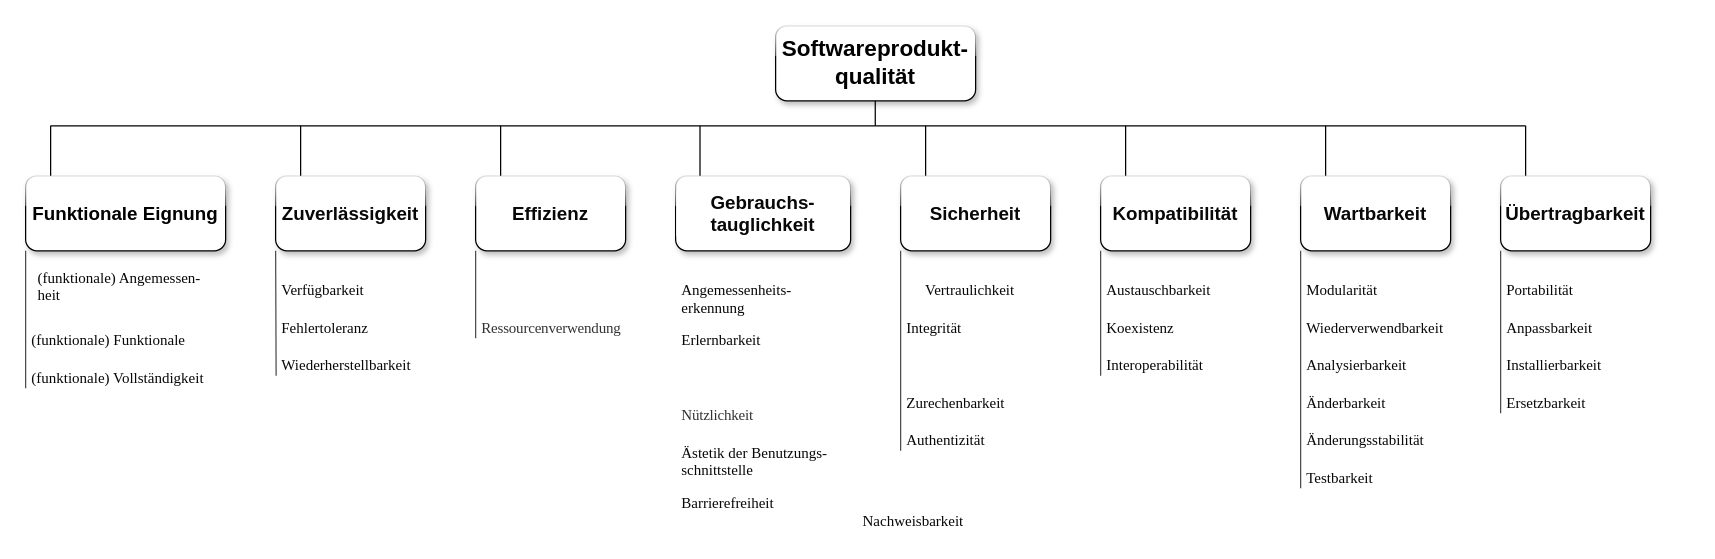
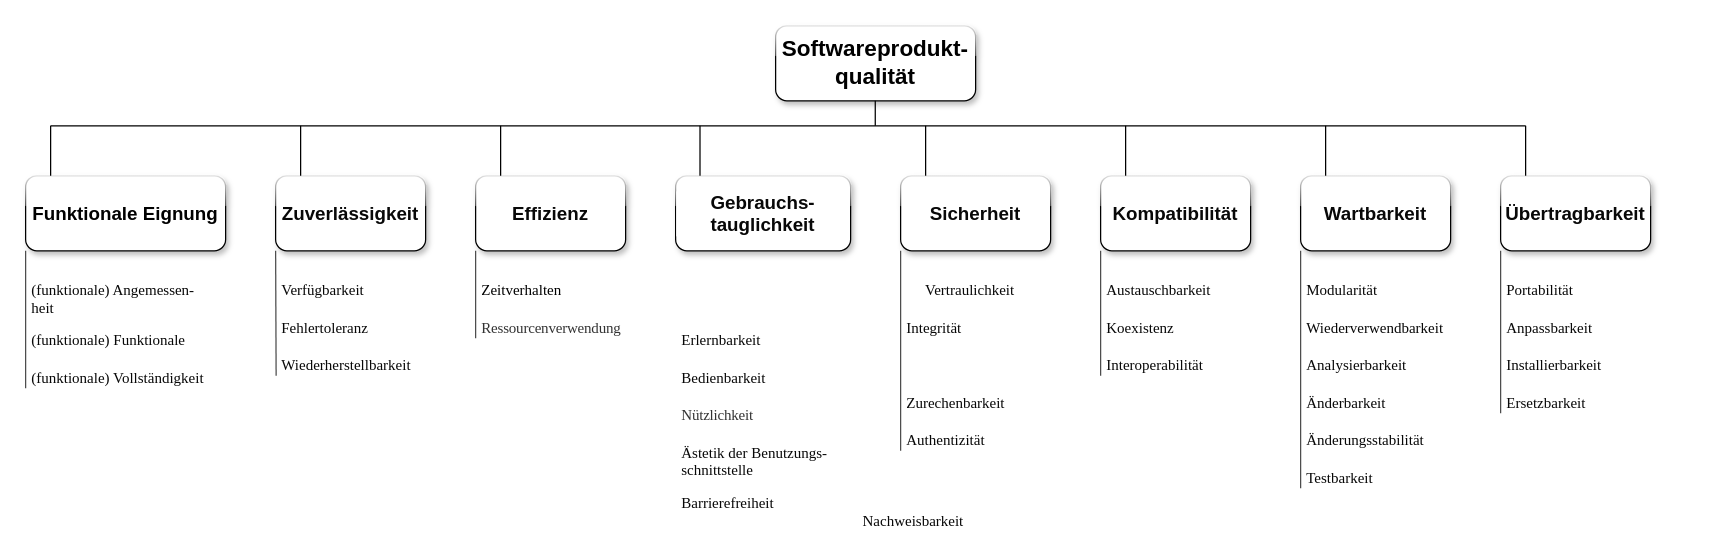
  <mxCell id="0" />
  <mxCell id="1" parent="0" />
  <mxCell id="2" value="&lt;font style=&quot;font-size: 18px;&quot;&gt;&lt;b style=&quot;font-size: 18px;&quot;&gt;Softwareprodukt-qualität&lt;/b&gt;&lt;/font&gt;" style="rounded=1;whiteSpace=wrap;html=1;fontFamily=Helvetica;fontSize=18;glass=1;shadow=1;" parent="1" vertex="1"><mxGeometry x="620" y="20" width="160" height="60" as="geometry" /></mxCell>
  <mxCell id="3" value="Funktionale Eignung" style="rounded=1;whiteSpace=wrap;html=1;fontFamily=Helvetica;fontSize=15;fontStyle=1;align=center;glass=1;shadow=1;" parent="1" vertex="1"><mxGeometry x="20" y="140" width="160" height="60" as="geometry" /></mxCell>
- <mxCell id="4" value="&lt;div style=&quot;background-color: rgb(255 , 255 , 255) ; color: rgb(8 , 8 , 8) ; font-size: 12px&quot;&gt;(funktionale) Angemessen-&lt;/div&gt;&lt;div style=&quot;background-color: rgb(255 , 255 , 255) ; color: rgb(8 , 8 , 8) ; font-size: 12px&quot;&gt;heit&lt;/div&gt;" style="text;html=1;strokeColor=none;align=left;verticalAlign=top;whiteSpace=wrap;rounded=0;fontFamily=Verdana;fontSize=12;fontStyle=0;horizontal=1;spacing=0;spacingLeft=5;" parent="1" vertex="1"><mxGeometry x="25" y="210" width="170" height="40" as="geometry" /></mxCell>
+ <mxCell id="4" value="&lt;div style=&quot;background-color: rgb(255 , 255 , 255) ; color: rgb(8 , 8 , 8) ; font-size: 12px&quot;&gt;(funktionale) Angemessen-&lt;/div&gt;&lt;div style=&quot;background-color: rgb(255 , 255 , 255) ; color: rgb(8 , 8 , 8) ; font-size: 12px&quot;&gt;heit&lt;/div&gt;" style="text;html=1;strokeColor=none;align=left;verticalAlign=top;whiteSpace=wrap;rounded=0;fontFamily=Verdana;fontSize=12;fontStyle=0;horizontal=1;spacing=0;spacingLeft=5;" parent="1" vertex="1"><mxGeometry x="20" y="220" width="170" height="40" as="geometry" /></mxCell>
  <mxCell id="5" value="&lt;div style=&quot;background-color: rgb(255, 255, 255); color: rgb(8, 8, 8); font-size: 12px;&quot;&gt;(funktionale) Funktionale&lt;/div&gt;" style="text;html=1;align=left;verticalAlign=top;resizable=0;points=[];autosize=1;fontFamily=Verdana;fontSize=12;fontStyle=0;horizontal=1;spacing=0;spacingLeft=5;" parent="1" vertex="1"><mxGeometry x="20" y="260" width="170" height="20" as="geometry" /></mxCell>
  <mxCell id="6" value="&lt;div style=&quot;background-color: rgb(255, 255, 255); color: rgb(8, 8, 8); font-size: 12px;&quot;&gt;(funktionale) Vollständigkeit&lt;/div&gt;" style="text;html=1;align=left;verticalAlign=top;resizable=0;points=[];autosize=1;fontFamily=Verdana;fontSize=12;fontStyle=0;horizontal=1;spacing=0;spacingLeft=5;" parent="1" vertex="1"><mxGeometry x="20" y="290" width="190" height="20" as="geometry" /></mxCell>
  <mxCell id="7" value="&lt;div style=&quot;background-color: rgb(255, 255, 255); color: rgb(8, 8, 8); font-size: 15px;&quot;&gt;&lt;font style=&quot;font-size: 15px;&quot;&gt;Zuverlässigkeit&lt;/font&gt;&lt;/div&gt;" style="rounded=1;whiteSpace=wrap;html=1;align=center;fontFamily=Helvetica;fontSize=15;fontStyle=1;glass=1;shadow=1;" parent="1" vertex="1"><mxGeometry x="220" y="140" width="120" height="60" as="geometry" /></mxCell>
  <mxCell id="8" value="&lt;div style=&quot;background-color: rgb(255, 255, 255); color: rgb(8, 8, 8); font-size: 12px;&quot;&gt;Verfügbarkeit&lt;/div&gt;" style="text;html=1;align=left;verticalAlign=top;resizable=0;points=[];autosize=1;fontFamily=Verdana;fontSize=12;fontStyle=0;horizontal=1;spacing=0;spacingLeft=5;" parent="1" vertex="1"><mxGeometry x="220" y="220" width="100" height="20" as="geometry" /></mxCell>
  <mxCell id="9" value="&lt;div style=&quot;background-color: rgb(255, 255, 255); color: rgb(8, 8, 8); font-size: 12px;&quot;&gt;Fehlertoleranz&lt;/div&gt;" style="text;html=1;align=left;verticalAlign=top;resizable=0;points=[];autosize=1;fontFamily=Verdana;fontSize=12;fontStyle=0;horizontal=1;spacing=0;spacingLeft=5;" parent="1" vertex="1"><mxGeometry x="220" y="250" width="110" height="20" as="geometry" /></mxCell>
  <mxCell id="10" value="&lt;div style=&quot;background-color: rgb(255, 255, 255); color: rgb(8, 8, 8); font-size: 12px;&quot;&gt;Wiederherstellbarkeit&lt;/div&gt;" style="text;html=1;align=left;verticalAlign=top;resizable=0;points=[];autosize=1;fontFamily=Verdana;fontSize=12;fontStyle=0;horizontal=1;spacing=0;spacingLeft=5;" parent="1" vertex="1"><mxGeometry x="220" y="280" width="150" height="20" as="geometry" /></mxCell>
  <mxCell id="11" value="&lt;p style=&quot;background-color: rgb(255, 255, 255); color: rgb(8, 8, 8); font-size: 15px;&quot;&gt;Effizienz&lt;/p&gt;" style="whiteSpace=wrap;html=1;fontFamily=Helvetica;align=center;fontSize=15;fontStyle=1;rounded=1;glass=1;shadow=1;" parent="1" vertex="1"><mxGeometry x="380" y="140" width="120" height="60" as="geometry" /></mxCell>
+ <mxCell id="12" value="Zeitverhalten" style="text;align=left;verticalAlign=top;resizable=0;points=[];autosize=1;fontFamily=Verdana;fontSize=12;html=1;fontStyle=0;horizontal=1;spacing=0;spacingLeft=5;" parent="1" vertex="1"><mxGeometry x="380" y="220" width="100" height="20" as="geometry" /></mxCell>
  <mxCell id="13" value="&lt;span style=&quot;box-sizing: border-box; line-height: inherit; color: rgba(0, 0, 0, 0.8); letter-spacing: -0.16px; background-color: rgb(255, 255, 255); font-size: 12px;&quot;&gt;&lt;font style=&quot;font-size: 12px;&quot;&gt;Ressourcenverwendung&lt;/font&gt;&lt;/span&gt;" style="text;html=1;align=left;verticalAlign=top;resizable=0;points=[];autosize=1;fontFamily=Verdana;fontSize=12;fontStyle=0;horizontal=1;spacing=0;spacingLeft=5;" parent="1" vertex="1"><mxGeometry x="380" y="250" width="160" height="20" as="geometry" /></mxCell>
  <mxCell id="14" value="&lt;div style=&quot;background-color: rgb(255, 255, 255); color: rgb(8, 8, 8); font-size: 15px;&quot;&gt;Gebrauchs-tauglichkeit&lt;/div&gt;" style="rounded=1;whiteSpace=wrap;html=1;fontFamily=Helvetica;align=center;fontSize=15;fontStyle=1;glass=1;shadow=1;" parent="1" vertex="1"><mxGeometry x="540" y="140" width="140" height="60" as="geometry" /></mxCell>
- <mxCell id="15" value="&lt;div style=&quot;background-color: rgb(255 , 255 , 255) ; color: rgb(8 , 8 , 8)&quot;&gt;Angemessenheits-&lt;br&gt;erkennung&lt;/div&gt;" style="text;whiteSpace=wrap;html=1;fontFamily=Verdana;verticalAlign=top;fontStyle=0;horizontal=1;spacing=0;spacingLeft=5;" parent="1" vertex="1"><mxGeometry x="540" y="220" width="180" height="40" as="geometry" /></mxCell>
  <mxCell id="16" value="&lt;div style=&quot;background-color: rgb(255, 255, 255); color: rgb(8, 8, 8); font-size: 12px;&quot;&gt;Erlernbarkeit&lt;/div&gt;" style="text;whiteSpace=wrap;html=1;fontFamily=Verdana;align=left;fontSize=12;verticalAlign=top;fontStyle=0;horizontal=1;spacing=0;spacingLeft=5;" parent="1" vertex="1"><mxGeometry x="540" y="260" width="90" height="20" as="geometry" /></mxCell>
+ <mxCell id="17" value="&lt;div style=&quot;background-color: rgb(255, 255, 255); color: rgb(8, 8, 8); font-size: 12px;&quot;&gt;Bedienbarkeit&lt;/div&gt;" style="text;whiteSpace=wrap;html=1;fontFamily=Verdana;align=left;fontSize=12;verticalAlign=top;fontStyle=0;horizontal=1;spacing=0;spacingLeft=5;" parent="1" vertex="1"><mxGeometry x="540" y="290" width="90" height="20" as="geometry" /></mxCell>
  <mxCell id="18" value="&lt;meta charset=&quot;utf-8&quot; style=&quot;font-size: 12px;&quot;&gt;&lt;span style=&quot;color: rgba(0, 0, 0, 0.8); font-size: 12px; font-style: normal; letter-spacing: -0.16px; text-indent: 0px; text-transform: none; word-spacing: 0px; background-color: rgb(255, 255, 255); display: inline; float: none;&quot;&gt;Nützlichkeit&lt;/span&gt;" style="text;whiteSpace=wrap;html=1;fontFamily=Verdana;align=left;fontSize=12;verticalAlign=top;fontStyle=0;horizontal=1;spacing=0;spacingLeft=5;" parent="1" vertex="1"><mxGeometry x="540" y="320" width="80" height="20" as="geometry" /></mxCell>
  <mxCell id="19" value="&lt;div style=&quot;background-color: rgb(255 , 255 , 255) ; color: rgb(8 , 8 , 8) ; font-size: 12px&quot;&gt;Ästetik der Benutzungs-&lt;/div&gt;&lt;div style=&quot;background-color: rgb(255 , 255 , 255) ; color: rgb(8 , 8 , 8) ; font-size: 12px&quot;&gt;schnittstelle&lt;/div&gt;" style="text;whiteSpace=wrap;html=1;fontFamily=Verdana;align=left;fontSize=12;verticalAlign=top;fontStyle=0;horizontal=1;spacing=0;spacingLeft=5;" parent="1" vertex="1"><mxGeometry x="540" y="350" width="150" height="40" as="geometry" /></mxCell>
  <mxCell id="20" value="&lt;div style=&quot;background-color: rgb(255, 255, 255); color: rgb(8, 8, 8); font-size: 12px;&quot;&gt;Barrierefreiheit&lt;/div&gt;" style="text;whiteSpace=wrap;html=1;fontFamily=Verdana;align=left;fontSize=12;verticalAlign=top;fontStyle=0;horizontal=1;spacing=0;spacingLeft=5;" parent="1" vertex="1"><mxGeometry x="540" y="390" width="100" height="20" as="geometry" /></mxCell>
  <mxCell id="21" value="&lt;div style=&quot;background-color: rgb(255, 255, 255); color: rgb(8, 8, 8); font-size: 15px;&quot;&gt;Sicherheit&lt;/div&gt;" style="rounded=1;whiteSpace=wrap;html=1;fontFamily=Helvetica;align=center;fontSize=15;fontStyle=1;glass=1;shadow=1;" parent="1" vertex="1"><mxGeometry x="720" y="140" width="120" height="60" as="geometry" /></mxCell>
  <mxCell id="22" value="&lt;div style=&quot;background-color: rgb(255, 255, 255); color: rgb(8, 8, 8); font-size: 12px;&quot;&gt;Vertraulichkeit&lt;/div&gt;" style="text;html=1;align=left;verticalAlign=top;resizable=0;points=[];autosize=1;fontFamily=Verdana;fontSize=12;fontStyle=0;horizontal=1;spacing=0;spacingLeft=5;" parent="1" vertex="1"><mxGeometry x="735" y="220" width="110" height="20" as="geometry" /></mxCell>
  <mxCell id="23" value="&lt;div style=&quot;background-color: rgb(255, 255, 255); color: rgb(8, 8, 8); font-size: 12px;&quot;&gt;Integrität&lt;/div&gt;" style="text;whiteSpace=wrap;html=1;fontFamily=Verdana;align=left;fontSize=12;verticalAlign=top;fontStyle=0;horizontal=1;spacing=0;spacingLeft=5;" parent="1" vertex="1"><mxGeometry x="720" y="250" width="100" height="20" as="geometry" /></mxCell>
  <mxCell id="24" value="&lt;div style=&quot;background-color: rgb(255, 255, 255); color: rgb(8, 8, 8); font-size: 12px;&quot;&gt;Nachweisbarkeit&lt;/div&gt;" style="text;whiteSpace=wrap;html=1;fontFamily=Verdana;align=left;fontSize=12;verticalAlign=top;fontStyle=0;horizontal=1;spacing=0;spacingLeft=5;" parent="1" vertex="1"><mxGeometry x="685" y="405" width="130" height="20" as="geometry" /></mxCell>
  <mxCell id="25" value="&lt;div style=&quot;background-color: rgb(255, 255, 255); color: rgb(8, 8, 8); font-size: 12px;&quot;&gt;Zurechenbarkeit&lt;/div&gt;" style="text;whiteSpace=wrap;html=1;fontFamily=Verdana;align=left;fontSize=12;verticalAlign=top;fontStyle=0;horizontal=1;spacing=0;spacingLeft=5;" parent="1" vertex="1"><mxGeometry x="720" y="310" width="130" height="20" as="geometry" /></mxCell>
  <mxCell id="26" value="&lt;div style=&quot;background-color: rgb(255, 255, 255); color: rgb(8, 8, 8); font-size: 12px;&quot;&gt;Authentizität&lt;/div&gt;" style="text;whiteSpace=wrap;html=1;fontFamily=Verdana;align=left;fontSize=12;verticalAlign=top;fontStyle=0;horizontal=1;spacing=0;spacingLeft=5;" parent="1" vertex="1"><mxGeometry x="720" y="340" width="120" height="20" as="geometry" /></mxCell>
  <mxCell id="27" value="&lt;div style=&quot;background-color: rgb(255, 255, 255); color: rgb(8, 8, 8); font-size: 15px;&quot;&gt;Kompatibilität&lt;/div&gt;" style="rounded=1;whiteSpace=wrap;html=1;fontFamily=Helvetica;align=center;fontSize=15;fontStyle=1;glass=1;shadow=1;" parent="1" vertex="1"><mxGeometry x="880" y="140" width="120" height="60" as="geometry" /></mxCell>
  <mxCell id="28" value="&lt;div style=&quot;background-color: rgb(255, 255, 255); color: rgb(8, 8, 8); font-size: 12px;&quot;&gt;Austauschbarkeit&lt;/div&gt;" style="text;whiteSpace=wrap;html=1;fontFamily=Verdana;align=left;fontSize=12;verticalAlign=top;fontStyle=0;horizontal=1;spacing=0;spacingLeft=5;" parent="1" vertex="1"><mxGeometry x="880" y="220" width="140" height="20" as="geometry" /></mxCell>
  <mxCell id="29" value="&lt;div style=&quot;background-color: rgb(255, 255, 255); color: rgb(8, 8, 8); font-size: 12px;&quot;&gt;Koexistenz&lt;/div&gt;" style="text;whiteSpace=wrap;html=1;fontFamily=Verdana;align=left;fontSize=12;verticalAlign=top;fontStyle=0;horizontal=1;spacing=0;spacingLeft=5;" parent="1" vertex="1"><mxGeometry x="880" y="250" width="100" height="20" as="geometry" /></mxCell>
  <mxCell id="30" value="&lt;div style=&quot;background-color: rgb(255, 255, 255); color: rgb(8, 8, 8); font-size: 12px;&quot;&gt;Interoperabilität&lt;/div&gt;" style="text;whiteSpace=wrap;html=1;fontFamily=Verdana;align=left;fontSize=12;verticalAlign=top;fontStyle=0;horizontal=1;spacing=0;spacingLeft=5;" parent="1" vertex="1"><mxGeometry x="880" y="280" width="150" height="20" as="geometry" /></mxCell>
  <mxCell id="31" value="&lt;div style=&quot;background-color: rgb(255, 255, 255); color: rgb(8, 8, 8); font-size: 15px;&quot;&gt;Wartbarkeit&lt;/div&gt;" style="rounded=1;whiteSpace=wrap;html=1;fontFamily=Helvetica;align=center;fontSize=15;fontStyle=1;glass=1;shadow=1;" parent="1" vertex="1"><mxGeometry x="1040" y="140" width="120" height="60" as="geometry" /></mxCell>
  <mxCell id="32" value="&lt;div style=&quot;background-color: rgb(255, 255, 255); color: rgb(8, 8, 8); font-size: 12px;&quot;&gt;Modularität&lt;/div&gt;" style="text;whiteSpace=wrap;html=1;fontFamily=Verdana;align=left;fontSize=12;verticalAlign=top;fontStyle=0;horizontal=1;spacing=0;spacingLeft=5;" parent="1" vertex="1"><mxGeometry x="1040" y="220" width="100" height="20" as="geometry" /></mxCell>
  <mxCell id="33" value="&lt;div style=&quot;background-color: rgb(255, 255, 255); color: rgb(8, 8, 8); font-size: 12px;&quot;&gt;Wiederverwendbarkeit&lt;/div&gt;" style="text;whiteSpace=wrap;html=1;fontFamily=Verdana;align=left;fontSize=12;verticalAlign=top;fontStyle=0;horizontal=1;spacing=0;spacingLeft=5;" parent="1" vertex="1"><mxGeometry x="1040" y="250" width="170" height="20" as="geometry" /></mxCell>
  <mxCell id="34" value="&lt;div style=&quot;background-color: rgb(255, 255, 255); color: rgb(8, 8, 8); font-size: 12px;&quot;&gt;Analysierbarkeit&lt;/div&gt;" style="text;whiteSpace=wrap;html=1;fontFamily=Verdana;align=left;fontSize=12;verticalAlign=top;fontStyle=0;horizontal=1;spacing=0;spacingLeft=5;" parent="1" vertex="1"><mxGeometry x="1040" y="280" width="140" height="20" as="geometry" /></mxCell>
  <mxCell id="35" value="&lt;div style=&quot;background-color: rgb(255, 255, 255); color: rgb(8, 8, 8); font-size: 12px;&quot;&gt;Änderbarkeit&lt;/div&gt;" style="text;whiteSpace=wrap;html=1;fontFamily=Verdana;align=left;fontSize=12;verticalAlign=top;fontStyle=0;horizontal=1;spacing=0;spacingLeft=5;" parent="1" vertex="1"><mxGeometry x="1040" y="310" width="110" height="20" as="geometry" /></mxCell>
  <mxCell id="36" value="&lt;div style=&quot;background-color: rgb(255, 255, 255); color: rgb(8, 8, 8); font-size: 12px;&quot;&gt;Änderungsstabilität&lt;/div&gt;" style="text;html=1;align=left;verticalAlign=top;resizable=0;points=[];autosize=1;fontFamily=Verdana;fontSize=12;fontStyle=0;horizontal=1;spacing=0;spacingLeft=5;" parent="1" vertex="1"><mxGeometry x="1040" y="340" width="140" height="20" as="geometry" /></mxCell>
  <mxCell id="37" value="&lt;div style=&quot;background-color: rgb(255, 255, 255); color: rgb(8, 8, 8); font-size: 12px;&quot;&gt;Testbarkeit&lt;/div&gt;" style="text;whiteSpace=wrap;html=1;fontFamily=Verdana;align=left;fontSize=12;verticalAlign=top;fontStyle=0;horizontal=1;spacing=0;spacingLeft=5;" parent="1" vertex="1"><mxGeometry x="1040" y="370" width="100" height="20" as="geometry" /></mxCell>
  <mxCell id="38" value="&lt;div style=&quot;background-color: rgb(255, 255, 255); color: rgb(8, 8, 8); font-size: 15px;&quot;&gt;Übertragbarkeit&lt;/div&gt;" style="rounded=1;whiteSpace=wrap;html=1;fontFamily=Helvetica;align=center;fontSize=15;fontStyle=1;glass=1;shadow=1;" parent="1" vertex="1"><mxGeometry x="1200" y="140" width="120" height="60" as="geometry" /></mxCell>
  <mxCell id="39" value="&lt;div style=&quot;background-color: rgb(255, 255, 255); color: rgb(8, 8, 8); font-size: 12px;&quot;&gt;Portabilität&lt;/div&gt;" style="text;html=1;align=left;verticalAlign=top;resizable=0;points=[];autosize=1;fontFamily=Verdana;fontSize=12;fontStyle=0;horizontal=1;spacing=0;spacingLeft=5;" parent="1" vertex="1"><mxGeometry x="1200" y="220" width="90" height="20" as="geometry" /></mxCell>
  <mxCell id="40" value="&lt;div style=&quot;background-color: rgb(255, 255, 255); color: rgb(8, 8, 8); font-size: 12px;&quot;&gt;Anpassbarkeit&lt;/div&gt;" style="text;whiteSpace=wrap;html=1;fontFamily=Verdana;align=left;fontSize=12;verticalAlign=top;fontStyle=0;horizontal=1;spacing=0;spacingLeft=5;" parent="1" vertex="1"><mxGeometry x="1200" y="250" width="120" height="20" as="geometry" /></mxCell>
  <mxCell id="41" value="&lt;div style=&quot;background-color: rgb(255, 255, 255); color: rgb(8, 8, 8); font-size: 12px;&quot;&gt;Installierbarkeit&lt;/div&gt;" style="text;whiteSpace=wrap;html=1;fontFamily=Verdana;align=left;fontSize=12;verticalAlign=top;fontStyle=0;horizontal=1;spacing=0;spacingLeft=5;" parent="1" vertex="1"><mxGeometry x="1200" y="280" width="150" height="20" as="geometry" /></mxCell>
  <mxCell id="42" value="&lt;div style=&quot;background-color: rgb(255, 255, 255); color: rgb(8, 8, 8); font-size: 12px;&quot;&gt;Ersetzbarkeit&lt;/div&gt;" style="text;whiteSpace=wrap;html=1;fontFamily=Verdana;align=left;fontSize=12;verticalAlign=top;fontStyle=0;horizontal=1;spacing=0;spacingLeft=5;" parent="1" vertex="1"><mxGeometry x="1200" y="310" width="120" height="20" as="geometry" /></mxCell>
  <mxCell id="43" value="" style="endArrow=none;html=1;fontFamily=Verdana;" parent="1" edge="1"><mxGeometry width="50" height="50" relative="1" as="geometry"><mxPoint x="40" y="100" as="sourcePoint" /><mxPoint x="1220" y="100" as="targetPoint" /></mxGeometry></mxCell>
  <mxCell id="44" value="" style="endArrow=none;html=1;fontFamily=Verdana;" parent="1" edge="1"><mxGeometry width="50" height="50" relative="1" as="geometry"><mxPoint x="40" y="140" as="sourcePoint" /><mxPoint x="40" y="100" as="targetPoint" /></mxGeometry></mxCell>
  <mxCell id="45" value="" style="endArrow=none;html=1;fontFamily=Verdana;" parent="1" edge="1"><mxGeometry width="50" height="50" relative="1" as="geometry"><mxPoint x="240" y="140" as="sourcePoint" /><mxPoint x="240" y="100" as="targetPoint" /></mxGeometry></mxCell>
  <mxCell id="46" value="" style="endArrow=none;html=1;fontFamily=Verdana;" parent="1" edge="1"><mxGeometry width="50" height="50" relative="1" as="geometry"><mxPoint x="400" y="140" as="sourcePoint" /><mxPoint x="400" y="100" as="targetPoint" /></mxGeometry></mxCell>
  <mxCell id="47" value="" style="endArrow=none;html=1;fontFamily=Verdana;fontStyle=1" parent="1" edge="1"><mxGeometry width="50" height="50" relative="1" as="geometry"><mxPoint x="559.5" y="140" as="sourcePoint" /><mxPoint x="559.5" y="100" as="targetPoint" /></mxGeometry></mxCell>
  <mxCell id="48" value="" style="endArrow=none;html=1;fontFamily=Verdana;fontStyle=1" parent="1" edge="1"><mxGeometry width="50" height="50" relative="1" as="geometry"><mxPoint x="740" y="140" as="sourcePoint" /><mxPoint x="740" y="100" as="targetPoint" /></mxGeometry></mxCell>
  <mxCell id="49" value="" style="endArrow=none;html=1;fontFamily=Verdana;fontStyle=1" parent="1" edge="1"><mxGeometry width="50" height="50" relative="1" as="geometry"><mxPoint x="900" y="140" as="sourcePoint" /><mxPoint x="900" y="100" as="targetPoint" /></mxGeometry></mxCell>
  <mxCell id="50" value="" style="endArrow=none;html=1;fontFamily=Verdana;fontStyle=1" parent="1" edge="1"><mxGeometry width="50" height="50" relative="1" as="geometry"><mxPoint x="1060" y="140" as="sourcePoint" /><mxPoint x="1060" y="100" as="targetPoint" /></mxGeometry></mxCell>
  <mxCell id="51" value="" style="endArrow=none;html=1;fontFamily=Verdana;fontStyle=1" parent="1" edge="1"><mxGeometry width="50" height="50" relative="1" as="geometry"><mxPoint x="1220" y="140" as="sourcePoint" /><mxPoint x="1220" y="100" as="targetPoint" /></mxGeometry></mxCell>
  <mxCell id="52" value="" style="endArrow=none;html=1;fontFamily=Verdana;fontStyle=1" parent="1" edge="1"><mxGeometry width="50" height="50" relative="1" as="geometry"><mxPoint x="699.71" y="100" as="sourcePoint" /><mxPoint x="699.71" y="80" as="targetPoint" /></mxGeometry></mxCell>
  <mxCell id="53" value="" style="endArrow=none;html=1;fontFamily=Verdana;entryX=0;entryY=1;entryDx=0;entryDy=0;strokeColor=#4D4D4D;" parent="1" target="3" edge="1"><mxGeometry width="50" height="50" relative="1" as="geometry"><mxPoint x="20" y="310" as="sourcePoint" /><mxPoint x="20" y="250" as="targetPoint" /></mxGeometry></mxCell>
  <mxCell id="54" value="" style="endArrow=none;html=1;fontFamily=Verdana;entryX=0;entryY=1;entryDx=0;entryDy=0;strokeColor=#4D4D4D;" parent="1" edge="1"><mxGeometry width="50" height="50" relative="1" as="geometry"><mxPoint x="220.4" y="300" as="sourcePoint" /><mxPoint x="220" y="200" as="targetPoint" /></mxGeometry></mxCell>
  <mxCell id="55" value="" style="endArrow=none;html=1;fontFamily=Verdana;strokeColor=#4D4D4D;" parent="1" edge="1"><mxGeometry width="50" height="50" relative="1" as="geometry"><mxPoint x="380" y="270" as="sourcePoint" /><mxPoint x="380" y="200" as="targetPoint" /></mxGeometry></mxCell>
  <mxCell id="56" value="" style="endArrow=none;html=1;fontFamily=Verdana;entryX=0;entryY=1;entryDx=0;entryDy=0;strokeColor=#4D4D4D;" parent="1" target="21" edge="1"><mxGeometry width="50" height="50" relative="1" as="geometry"><mxPoint x="720" y="360" as="sourcePoint" /><mxPoint x="720" y="290" as="targetPoint" /></mxGeometry></mxCell>
  <mxCell id="57" value="" style="endArrow=none;html=1;fontFamily=Verdana;entryX=0;entryY=1;entryDx=0;entryDy=0;strokeColor=#4D4D4D;" parent="1" target="27" edge="1"><mxGeometry width="50" height="50" relative="1" as="geometry"><mxPoint x="880" y="300" as="sourcePoint" /><mxPoint x="880" y="230" as="targetPoint" /></mxGeometry></mxCell>
  <mxCell id="58" value="" style="endArrow=none;html=1;fontFamily=Verdana;entryX=0;entryY=1;entryDx=0;entryDy=0;strokeColor=#4D4D4D;" parent="1" target="31" edge="1"><mxGeometry width="50" height="50" relative="1" as="geometry"><mxPoint x="1040" y="390" as="sourcePoint" /><mxPoint x="1040" y="320" as="targetPoint" /></mxGeometry></mxCell>
  <mxCell id="59" value="" style="endArrow=none;html=1;fontFamily=Verdana;entryX=0;entryY=1;entryDx=0;entryDy=0;strokeColor=#4D4D4D;" parent="1" target="38" edge="1"><mxGeometry width="50" height="50" relative="1" as="geometry"><mxPoint x="1200" y="330" as="sourcePoint" /><mxPoint x="1200" y="260" as="targetPoint" /></mxGeometry></mxCell>
